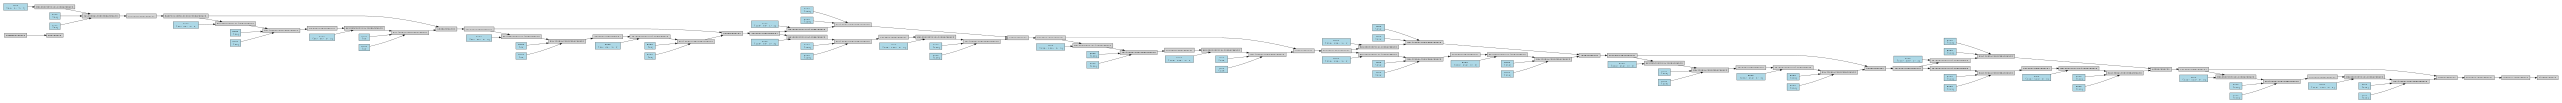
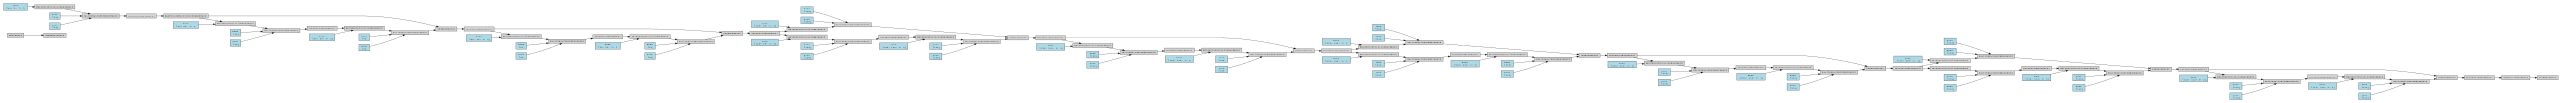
  digraph {
    fontname="Courier Prime"
    rankdir=LR
    node [align=left fontname="Courier Prime" fontsize=12 ranksep=0.1 shape=box style=filled]
    edge [fontname="Courier Prime"]
    n1 [height=0.2 label=AddmmBackward]
    n2 [height=0.2 label=ViewBackward]
    n3 [height=0.2 label=AvgPool2DBackward]
    n4 [height=0.2 label=ThresholdBackward1]
    n5 [height=0.2 label=AddBackward0]
    n6 [height=0.2 label=NativeBatchNormBackward]
    n7 [height=0.2 label=MkldnnConvolutionBackward]
    n8 [height=0.2 label=ThresholdBackward1]
    n9 [height=0.2 label=NativeBatchNormBackward]
    n10 [height=0.2 label=MkldnnConvolutionBackward]
    n11 [height=0.2 label=ThresholdBackward1]
    n12 [height=0.2 label=AddBackward0]
    n13 [height=0.2 label=NativeBatchNormBackward]
    n14 [height=0.2 label=MkldnnConvolutionBackward]
    n15 [height=0.2 label=ThresholdBackward1]
    n16 [height=0.2 label=NativeBatchNormBackward]
    n17 [height=0.2 label=MkldnnConvolutionBackward]
    n18 [height=0.2 label=ThresholdBackward1]
    n19 [height=0.2 label=MkldnnConvolutionBackward]
    n20 [height=0.2 label=NativeBatchNormBackward]
    n21 [height=0.2 label=AddBackward0]
    n22 [height=0.2 label=NativeBatchNormBackward]
    n23 [height=0.2 label=MkldnnConvolutionBackward]
    n24 [height=0.2 label=ThresholdBackward1]
    n25 [height=0.2 label=NativeBatchNormBackward]
    n26 [height=0.2 label=MkldnnConvolutionBackward]
    n27 [height=0.2 label=ThresholdBackward1]
    n28 [height=0.2 label=AddBackward0]
    n29 [height=0.2 label=NativeBatchNormBackward]
    n30 [height=0.2 label=MkldnnConvolutionBackward]
    n31 [height=0.2 label=ThresholdBackward1]
    n32 [height=0.2 label=NativeBatchNormBackward]
    n33 [height=0.2 label=MkldnnConvolutionBackward]
    n34 [height=0.2 label=ThresholdBackward1]
    n35 [height=0.2 label=MkldnnConvolutionBackward]
    n36 [height=0.2 label=NativeBatchNormBackward]
    n37 [height=0.2 label=AddBackward0]
    n38 [height=0.2 label=NativeBatchNormBackward]
    n39 [height=0.2 label=MkldnnConvolutionBackward]
    n40 [height=0.2 label=ThresholdBackward1]
    n41 [height=0.2 label=NativeBatchNormBackward]
    n42 [height=0.2 label=MkldnnConvolutionBackward]
    n43 [height=0.2 label=ThresholdBackward1]
    n44 [height=0.2 label=AddBackward0]
    n45 [height=0.2 label=NativeBatchNormBackward]
    n46 [height=0.2 label=MkldnnConvolutionBackward]
    n47 [height=0.2 label=ThresholdBackward1]
    n48 [height=0.2 label=NativeBatchNormBackward]
    n49 [height=0.2 label=MkldnnConvolutionBackward]
    n50 [height=0.2 label=ThresholdBackward1]
    n51 [height=0.2 label=MkldnnConvolutionBackward]
    n52 [height=0.2 label=NativeBatchNormBackward]
    n53 [height=0.2 label=AddBackward0]
    n54 [height=0.2 label=NativeBatchNormBackward]
    n55 [height=0.2 label=MkldnnConvolutionBackward]
    n56 [height=0.2 label=ThresholdBackward1]
    n57 [height=0.2 label=NativeBatchNormBackward]
    n58 [height=0.2 label=MkldnnConvolutionBackward]
    n59 [height=0.2 label=ThresholdBackward1]
    n60 [height=0.2 label=AddBackward0]
    n61 [height=0.2 label=NativeBatchNormBackward]
    n62 [height=0.2 label=MkldnnConvolutionBackward]
    n63 [height=0.2 label=ThresholdBackward1]
    n64 [height=0.2 label=NativeBatchNormBackward]
    n65 [height=0.2 label=MkldnnConvolutionBackward]
    n66 [height=0.2 label=MaxPool2DWithIndicesBackward]
    n67 [height=0.2 label=ThresholdBackward1]
    n68 [height=0.2 label=NativeBatchNormBackward]
    n69 [height=0.2 label=MkldnnConvolutionBackward]
    n70 [fillcolor=lightblue height=0.2 label="None\n (64, 3, 7, 7)"]
    n71 [fillcolor=lightblue height=0.2 label="None\n (64)"]
    n72 [fillcolor=lightblue height=0.2 label="None\n (64)"]
    n73 [fillcolor=lightblue height=0.2 label="None\n (64, 64, 3, 3)"]
    n74 [fillcolor=lightblue height=0.2 label="None\n (64)"]
    n75 [fillcolor=lightblue height=0.2 label="None\n (64)"]
    n76 [fillcolor=lightblue height=0.2 label="None\n (64, 64, 3, 3)"]
    n77 [fillcolor=lightblue height=0.2 label="None\n (64)"]
    n78 [fillcolor=lightblue height=0.2 label="None\n (64)"]
    n79 [fillcolor=lightblue height=0.2 label="None\n (64, 64, 3, 3)"]
    n80 [fillcolor=lightblue height=0.2 label="None\n (64)"]
    n81 [fillcolor=lightblue height=0.2 label="None\n (64)"]
    n82 [fillcolor=lightblue height=0.2 label="None\n (64, 64, 3, 3)"]
    n83 [fillcolor=lightblue height=0.2 label="None\n (64)"]
    n84 [fillcolor=lightblue height=0.2 label="None\n (64)"]
    n85 [fillcolor=lightblue height=0.2 label="None\n (128, 64, 3, 3)"]
    n86 [fillcolor=lightblue height=0.2 label="None\n (128)"]
    n87 [fillcolor=lightblue height=0.2 label="None\n (128)"]
    n88 [fillcolor=lightblue height=0.2 label="None\n (128, 128, 3, 3)"]
    n89 [fillcolor=lightblue height=0.2 label="None\n (128)"]
    n90 [fillcolor=lightblue height=0.2 label="None\n (128)"]
    n91 [fillcolor=lightblue height=0.2 label="None\n (128, 64, 1, 1)"]
    n92 [fillcolor=lightblue height=0.2 label="None\n (128)"]
    n93 [fillcolor=lightblue height=0.2 label="None\n (128)"]
    n94 [fillcolor=lightblue height=0.2 label="None\n (128, 128, 3, 3)"]
    n95 [fillcolor=lightblue height=0.2 label="None\n (128)"]
    n96 [fillcolor=lightblue height=0.2 label="None\n (128)"]
    n97 [fillcolor=lightblue height=0.2 label="None\n (128, 128, 3, 3)"]
    n98 [fillcolor=lightblue height=0.2 label="None\n (128)"]
    n99 [fillcolor=lightblue height=0.2 label="None\n (128)"]
    n100 [fillcolor=lightblue height=0.2 label="None\n (256, 128, 3, 3)"]
    n101 [fillcolor=lightblue height=0.2 label="None\n (256)"]
    n102 [fillcolor=lightblue height=0.2 label="None\n (256)"]
    n103 [fillcolor=lightblue height=0.2 label="None\n (256, 256, 3, 3)"]
    n104 [fillcolor=lightblue height=0.2 label="None\n (256)"]
    n105 [fillcolor=lightblue height=0.2 label="None\n (256)"]
    n106 [fillcolor=lightblue height=0.2 label="None\n (256, 128, 1, 1)"]
    n107 [fillcolor=lightblue height=0.2 label="None\n (256)"]
    n108 [fillcolor=lightblue height=0.2 label="None\n (256)"]
    n109 [fillcolor=lightblue height=0.2 label="None\n (256, 256, 3, 3)"]
    n110 [fillcolor=lightblue height=0.2 label="None\n (256)"]
    n111 [fillcolor=lightblue height=0.2 label="None\n (256)"]
    n112 [fillcolor=lightblue height=0.2 label="None\n (256, 256, 3, 3)"]
    n113 [fillcolor=lightblue height=0.2 label="None\n (256)"]
    n114 [fillcolor=lightblue height=0.2 label="None\n (256)"]
    n115 [fillcolor=lightblue height=0.2 label="None\n (512)"]
    n116 [fillcolor=lightblue height=0.2 label="None\n (512)"]
    n117 [fillcolor=lightblue height=0.2 label="None\n (512, 512, 3, 3)"]
    n118 [fillcolor=lightblue height=0.2 label="None\n (512)"]
    n119 [fillcolor=lightblue height=0.2 label="None\n (512)"]
    n120 [fillcolor=lightblue height=0.2 label="None\n (512, 256, 1, 1)"]
    n121 [fillcolor=lightblue height=0.2 label="None\n (512)"]
    n122 [fillcolor=lightblue height=0.2 label="None\n (512)"]
    n123 [fillcolor=lightblue height=0.2 label="None\n (512, 512, 3, 3)"]
    n124 [fillcolor=lightblue height=0.2 label="None\n (512)"]
    n125 [fillcolor=lightblue height=0.2 label="None\n (512)"]
    n126 [fillcolor=lightblue height=0.2 label="None\n (512, 512, 3, 3)"]
    n127 [fillcolor=lightblue height=0.2 label="None\n (512)"]
    n128 [fillcolor=lightblue height=0.2 label="None\n (512)"]
    n129 [height=0.2 label=TBackward]
    n3 -> n2
    n4 -> n3
    n5 -> n4
    n6 -> n5
    n7 -> n6
    n8 -> n7
    n9 -> n8
    n10 -> n9
    n11 -> n5
    n11 -> n10
    n12 -> n11
    n13 -> n12
    n14 -> n13
    n15 -> n14
    n16 -> n15
    n17 -> n16
    n18 -> n17
    n18 -> n19
    n19 -> n20
    n20 -> n12
    n21 -> n18
    n22 -> n21
    n23 -> n22
    n24 -> n23
    n25 -> n24
    n26 -> n25
    n27 -> n21
    n27 -> n26
    n28 -> n27
    n29 -> n28
    n30 -> n29
    n31 -> n30
    n32 -> n31
    n33 -> n32
    n34 -> n33
    n34 -> n35
    n35 -> n36
    n36 -> n28
    n37 -> n34
    n38 -> n37
    n39 -> n38
    n40 -> n39
    n41 -> n40
    n42 -> n41
    n43 -> n37
    n43 -> n42
    n44 -> n43
    n45 -> n44
    n46 -> n45
    n47 -> n46
    n48 -> n47
    n49 -> n48
    n50 -> n49
    n50 -> n51
    n51 -> n52
    n52 -> n44
    n53 -> n50
    n54 -> n53
    n55 -> n54
    n56 -> n55
    n57 -> n56
    n58 -> n57
    n59 -> n53
    n59 -> n58
    n60 -> n59
    n61 -> n60
    n62 -> n61
    n63 -> n62
    n64 -> n63
    n65 -> n64
    n66 -> n60
    n66 -> n65
    n67 -> n66
    n68 -> n67
    n69 -> n68
    n70 -> n69
    n71 -> n68
    n72 -> n68
    n73 -> n65
    n74 -> n64
    n75 -> n64
    n76 -> n62
    n77 -> n61
    n78 -> n61
    n79 -> n58
    n80 -> n57
    n81 -> n57
    n82 -> n55
    n83 -> n54
    n84 -> n54
    n85 -> n49
    n86 -> n48
    n87 -> n48
    n88 -> n46
    n89 -> n45
    n90 -> n45
    n91 -> n51
    n92 -> n52
    n93 -> n52
    n94 -> n42
    n95 -> n41
    n96 -> n41
    n97 -> n39
    n98 -> n38
    n99 -> n38
    n100 -> n33
    n101 -> n32
    n102 -> n32
    n103 -> n30
    n104 -> n29
    n105 -> n29
    n106 -> n35
    n107 -> n36
    n108 -> n36
    n109 -> n26
    n110 -> n25
    n111 -> n25
    n112 -> n23
    n113 -> n22
    n114 -> n22
    n115 -> n16
    n116 -> n16
    n117 -> n14
    n118 -> n13
    n119 -> n13
    n120 -> n19
    n121 -> n20
    n122 -> n20
    n123 -> n10
    n124 -> n9
    n125 -> n9
    n126 -> n7
    n127 -> n6
    n128 -> n6
-   n1 -> n129
+   n129 -> n1
  }
